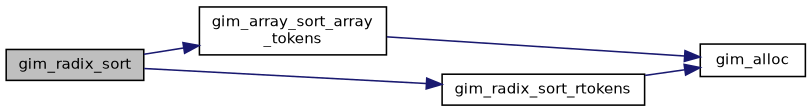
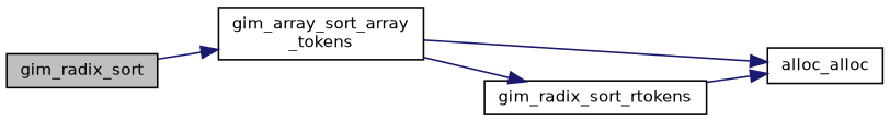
  digraph {
    rankdir=LR
    node [color=black fillcolor=white fontname=Helvetica fontsize=10 shape=record style=filled]
    edge [color=midnightblue fontname=Helvetica fontsize=10 labelfontname=Helvetica labelfontsize=10 style=solid]
    n1 [fillcolor=grey75 fontcolor=black height=0.2 label=gim_radix_sort width=0.4]
    n2 [height=0.2 label="gim_array_sort_array\l_tokens" width=0.4]
-   n3 [height=0.2 label=gim_alloc width=0.4]
+   n3 [height=0.2 label=alloc_alloc width=0.4]
    n4 [height=0.2 label=gim_radix_sort_rtokens width=0.4]
    n1 -> n2
    n2 -> n3
-   n1 -> n4
+   n2 -> n4
    n4 -> n3
  }
